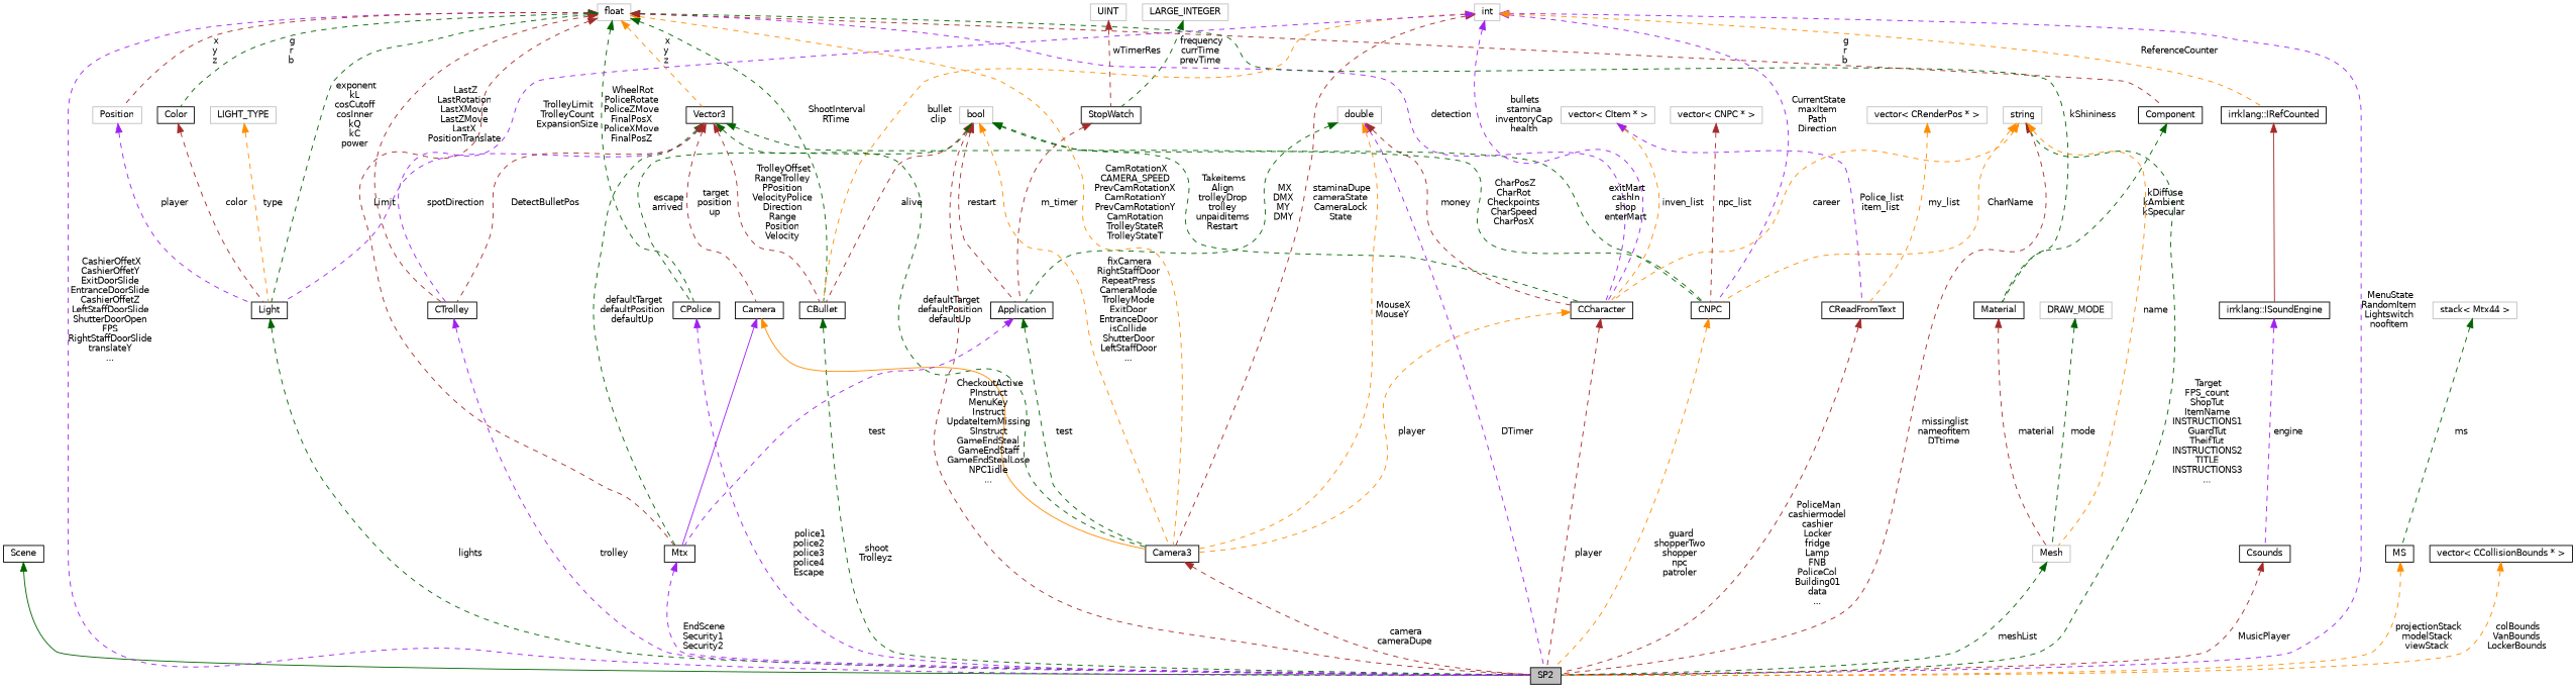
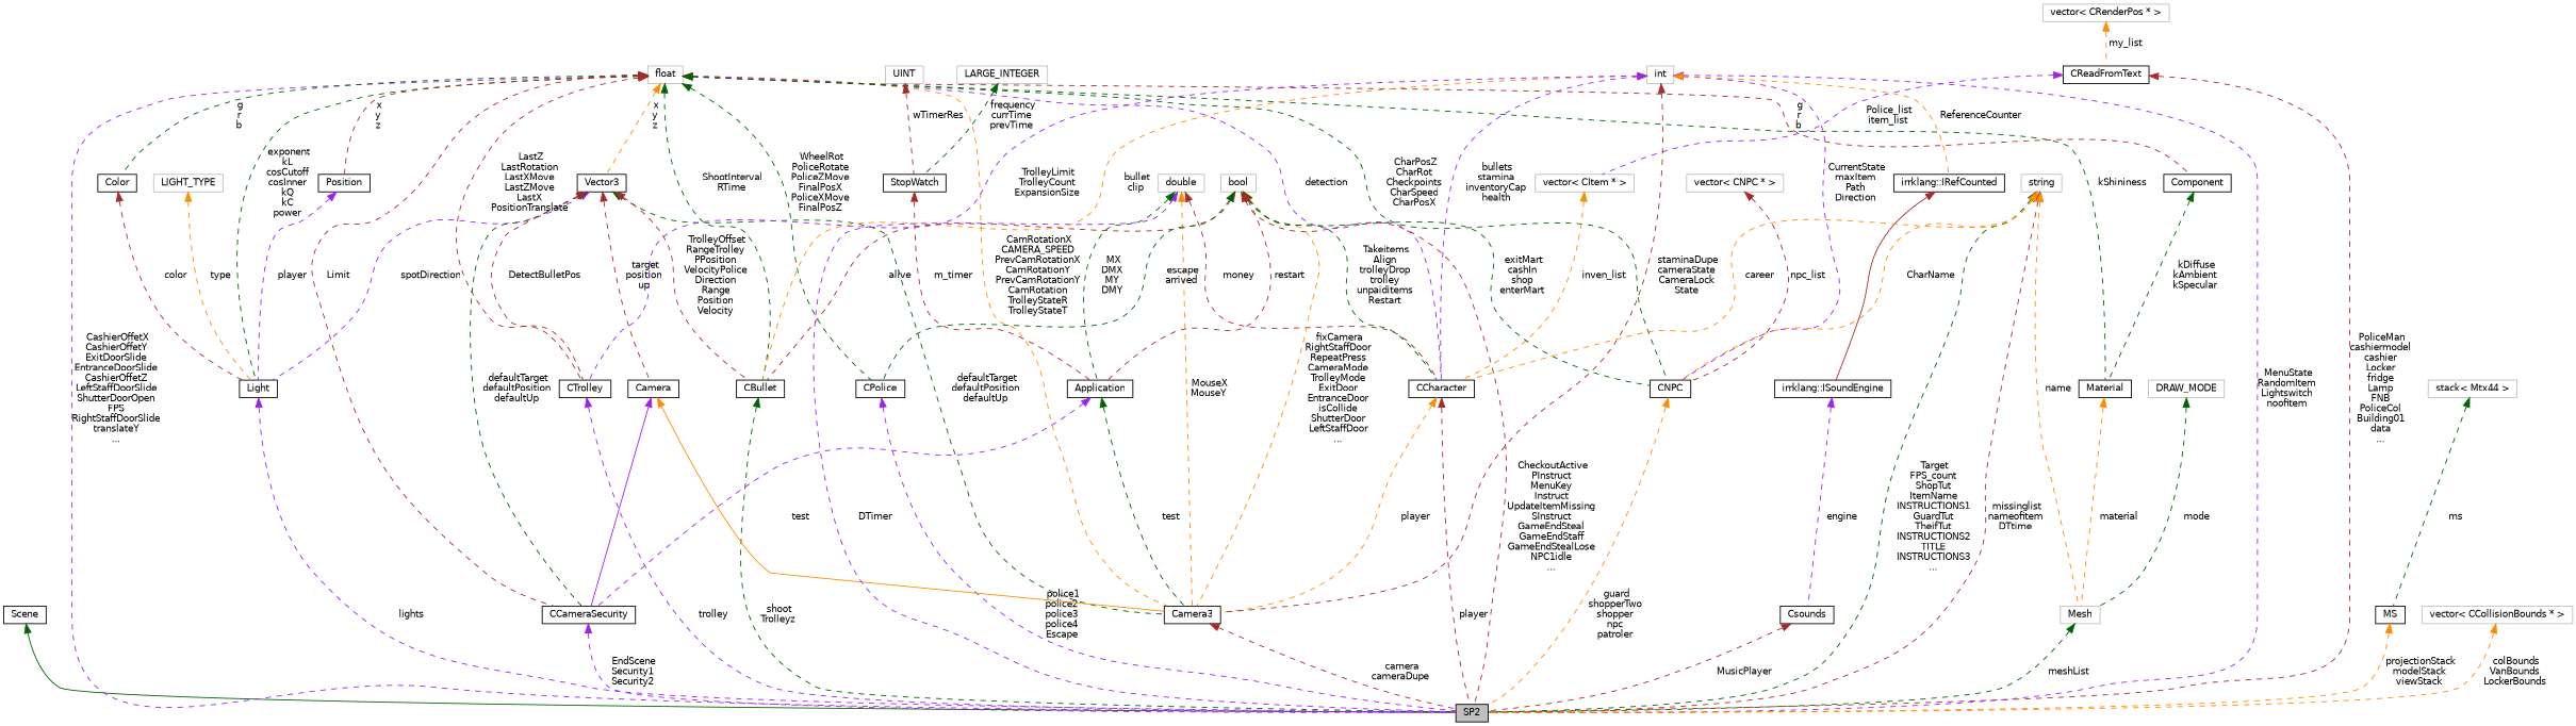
  digraph {
    rankdir=TB
    node [color=black fontname=Helvetica fontsize=10 shape=record]
    edge [color=darkgreen dir=back fontname=Helvetica fontsize=10 labelfontname=Helvetica labelfontsize=10 style=dashed]
    n1 [fillcolor=grey75 fontcolor=black height=0.2 label=SP2 style=filled width=0.4]
    n2 [height=0.2 label=Scene width=0.4]
    n3 [height=0.2 label=Light width=0.4]
    n4 [color=grey75 height=0.2 label=LIGHT_TYPE width=0.4]
    n5 [color=grey75 height=0.2 label=float width=0.4]
    n6 [height=0.2 label=Vector3 width=0.4]
-   n7 [color=grey75 height=0.2 label=Position width=0.4]
+   n7 [height=0.2 label=Position width=0.4]
    n8 [height=0.2 label=Color width=0.4]
    n9 [height=0.2 label=Camera3 width=0.4]
    n10 [height=0.2 label=CCharacter width=0.4]
-   n11 [height=0.2 label=Mtx width=0.4]
+   n11 [height=0.2 label=CCameraSecurity width=0.4]
    n12 [height=0.2 label=CBullet width=0.4]
    n13 [height=0.2 label=CPolice width=0.4]
    n14 [height=0.2 label=Material width=0.4]
    n15 [height=0.2 label=Component width=0.4]
    n16 [height=0.2 label=CNPC width=0.4]
    n17 [height=0.2 label=CTrolley width=0.4]
    n18 [height=0.2 label=Camera width=0.4]
    n19 [color=grey75 height=0.2 label=Mesh width=0.4]
    n20 [color=grey75 height=0.2 label=double width=0.4]
    n21 [height=0.2 label=Application width=0.4]
    n22 [height=0.2 label=CReadFromText width=0.4]
    n23 [color=grey75 height=0.2 label="vector\< CItem * \>" width=0.4]
    n24 [color=grey75 height=0.2 label="vector\< CRenderPos * \>" width=0.4]
    n25 [height=0.2 label=StopWatch width=0.4]
    n26 [color=grey75 height=0.2 label=UINT width=0.4]
    n27 [color=grey75 height=0.2 label=LARGE_INTEGER width=0.4]
    n28 [color=grey75 height=0.2 label=bool width=0.4]
    n29 [color=grey75 height=0.2 label=int width=0.4]
    n30 [height=0.2 label="irrklang::IRefCounted" width=0.4]
    n31 [height=0.2 label="irrklang::ISoundEngine" width=0.4]
    n32 [color=grey75 height=0.2 label=string width=0.4]
    n33 [height=0.2 label=Csounds width=0.4]
    n34 [height=0.2 label=MS width=0.4]
    n35 [color=grey75 height=0.2 label="stack\< Mtx44 \>" width=0.4]
    n36 [color=grey75 height=0.2 label=DRAW_MODE width=0.4]
    n37 [color=grey75 height=0.2 label="vector\< CNPC * \>" width=0.4]
-   n38 [height=0.2 label="vector\< CCollisionBounds * \>" width=0.4]
+   n38 [color=grey75 height=0.2 label="vector\< CCollisionBounds * \>" width=0.4]
    n2 -> n1 [style=solid]
-   n3 -> n1 [label=" lights"]
+   n3 -> n1 [color=purple label=" lights"]
    n4 -> n3 [color=darkorange label=" type"]
    n5 -> n1 [color=purple label=" CashierOffetX\nCashierOffetY\nExitDoorSlide\nEntranceDoorSlide\nCashierOffetZ\nLeftStaffDoorSlide\nShutterDoorOpen\nFPS\nRightStaffDoorSlide\ntranslateY\n..."]
    n5 -> n3 [label=" exponent\nkL\ncosCutoff\ncosInner\nkQ\nkC\npower"]
    n5 -> n6 [color=darkorange label=" x\ny\nz"]
    n5 -> n7 [color=brown label=" x\ny\nz"]
    n5 -> n8 [label=" g\nr\nb"]
    n5 -> n9 [color=darkorange label=" CamRotationX\nCAMERA_SPEED\nPrevCamRotationX\nCamRotationY\nPrevCamRotationY\nCamRotation\nTrolleyStateR\nTrolleyStateT"]
    n5 -> n10 [color=purple label=" detection"]
    n5 -> n11 [color=brown label=" Limit"]
    n5 -> n12 [label=" ShootInterval\nRTime"]
    n5 -> n13 [label=" WheelRot\nPoliceRotate\nPoliceZMove\nFinalPosX\nPoliceXMove\nFinalPosZ"]
    n5 -> n14 [label=" kShininess"]
    n5 -> n15 [color=brown label=" g\nr\nb"]
-   n6 -> n16 [label=" CharPosZ\nCharRot\nCheckpoints\nCharSpeed\nCharPosX"]
+   n5 -> n16 [label=" CharPosZ\nCharRot\nCheckpoints\nCharSpeed\nCharPosX"]
    n5 -> n17 [color=brown label=" LastZ\nLastRotation\nLastXMove\nLastZMove\nLastX\nPositionTranslate"]
    n6 -> n3 [color=purple label=" spotDirection"]
    n6 -> n9 [label=" defaultTarget\ndefaultPosition\ndefaultUp"]
    n6 -> n11 [label=" defaultTarget\ndefaultPosition\ndefaultUp"]
    n6 -> n12 [color=brown label=" TrolleyOffset\nRangeTrolley\nPPosition\nVelocityPolice\nDirection\nRange\nPosition\nVelocity"]
    n6 -> n17 [color=brown label=" DetectBulletPos"]
    n6 -> n18 [color=brown label=" target\nposition\nup"]
    n7 -> n3 [color=purple label=" player"]
    n8 -> n3 [color=brown label=" color"]
    n9 -> n1 [color=brown label=" camera\ncameraDupe"]
    n10 -> n1 [color=brown label=" player"]
    n10 -> n9 [color=darkorange label=" player"]
    n11 -> n1 [color=purple label=" EndScene\nSecurity1\nSecurity2"]
    n12 -> n1 [label=" shoot\nTrolleyz"]
    n13 -> n1 [color=purple label=" police1\npolice2\npolice3\npolice4\nEscape"]
-   n14 -> n19 [color=brown label=" material"]
+   n14 -> n19 [color=darkorange label=" material"]
    n15 -> n14 [label=" kDiffuse\nkAmbient\nkSpecular"]
    n16 -> n1 [color=darkorange label=" guard\nshopperTwo\nshopper\nnpc\npatroler"]
    n17 -> n1 [color=purple label=" trolley"]
    n18 -> n9 [color=darkorange style=solid]
    n18 -> n11 [color=purple style=solid]
    n19 -> n1 [label=" meshList"]
    n20 -> n1 [color=purple label=" DTimer"]
    n20 -> n9 [color=darkorange label=" MouseX\nMouseY"]
    n20 -> n10 [color=brown label=" money"]
    n20 -> n21 [label=" MX\nDMX\nMY\nDMY"]
    n21 -> n9 [label=" test"]
    n21 -> n11 [color=purple label=" test"]
    n22 -> n1 [color=brown label=" PoliceMan\ncashiermodel\ncashier\nLocker\nfridge\nLamp\nFNB\nPoliceCol\nBuilding01\ndata\n..."]
    n23 -> n10 [color=darkorange label=" inven_list"]
-   n23 -> n22 [color=purple label=" Police_list\nitem_list"]
+   n22 -> n23 [color=purple label=" Police_list\nitem_list"]
    n24 -> n22 [color=darkorange label=" my_list"]
    n25 -> n21 [color=brown label=" m_timer"]
    n26 -> n25 [color=brown label=" wTimerRes"]
    n27 -> n25 [label=" frequency\ncurrTime\nprevTime"]
    n28 -> n1 [color=brown label=" CheckoutActive\nPInstruct\nMenuKey\nInstruct\nUpdateItemMissing\nSInstruct\nGameEndSteal\nGameEndStaff\nGameEndStealLose\nNPC1idle\n..."]
    n28 -> n9 [color=darkorange label=" fixCamera\nRightStaffDoor\nRepeatPress\nCameraMode\nTrolleyMode\nExitDoor\nEntranceDoor\nisCollide\nShutterDoor\nLeftStaffDoor\n..."]
    n28 -> n10 [label=" Takeitems\nAlign\ntrolleyDrop\ntrolley\nunpaiditems\nRestart"]
    n28 -> n12 [color=brown label=" alive"]
    n28 -> n13 [label=" escape\narrived"]
    n28 -> n16 [label=" exitMart\ncashIn\nshop\nenterMart"]
    n28 -> n21 [color=brown label=" restart"]
    n29 -> n1 [color=purple label=" MenuState\nRandomItem\nLightswitch\nnoofitem"]
    n29 -> n9 [color=brown label=" staminaDupe\ncameraState\nCameraLock\nState"]
    n29 -> n10 [color=purple label=" bullets\nstamina\ninventoryCap\nhealth"]
    n29 -> n12 [color=darkorange label=" bullet\nclip"]
    n29 -> n16 [color=purple label=" CurrentState\nmaxItem\nPath\nDirection"]
    n29 -> n17 [color=purple label=" TrolleyLimit\nTrolleyCount\nExpansionSize"]
    n29 -> n30 [color=darkorange label=" ReferenceCounter"]
    n30 -> n31 [color=brown style=solid]
    n31 -> n33 [color=purple label=" engine"]
    n32 -> n1 [label=" Target\nFPS_count\nShopTut\nItemName\nINSTRUCTIONS1\nGuardTut\nTheifTut\nINSTRUCTIONS2\nTITLE\nINSTRUCTIONS3\n..."]
    n32 -> n1 [color=brown label=" missinglist\nnameofitem\nDTtime"]
    n32 -> n10 [color=darkorange label=" career"]
    n32 -> n16 [color=darkorange label=" CharName"]
    n32 -> n19 [color=darkorange label=" name"]
    n33 -> n1 [color=brown label=" MusicPlayer"]
    n34 -> n1 [color=darkorange label=" projectionStack\nmodelStack\nviewStack"]
    n35 -> n34 [label=" ms"]
    n36 -> n19 [label=" mode"]
    n37 -> n16 [color=brown label=" npc_list"]
    n38 -> n1 [color=darkorange label=" colBounds\nVanBounds\nLockerBounds"]
  }
